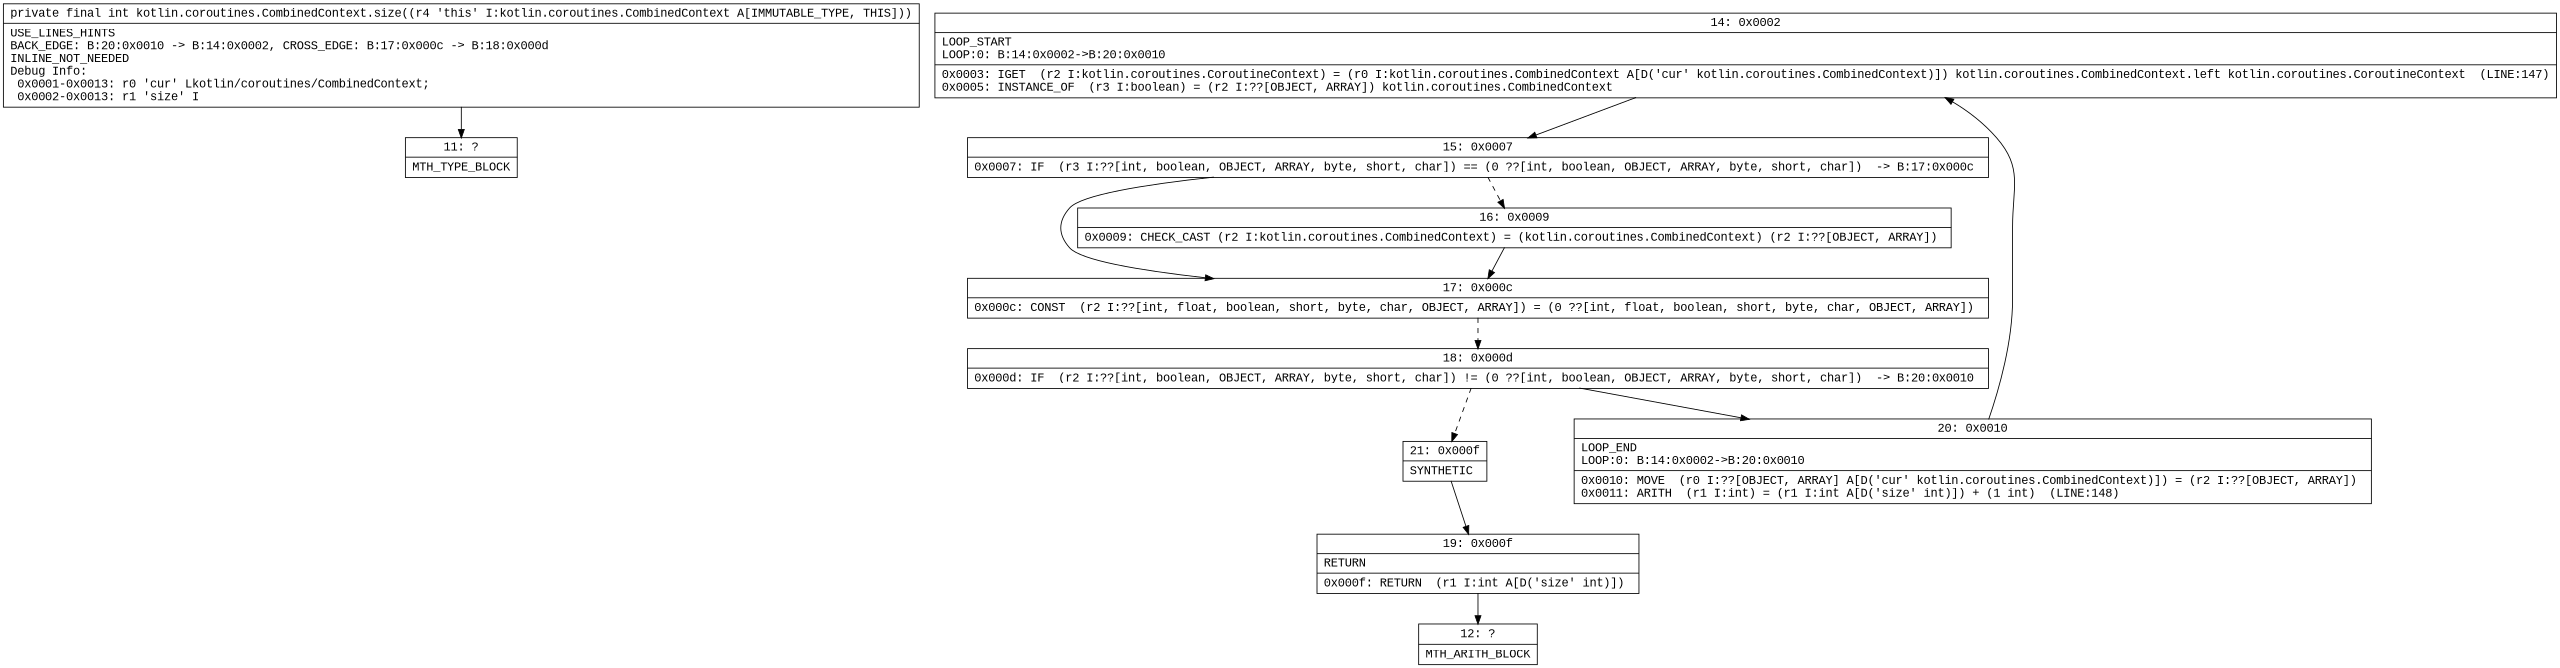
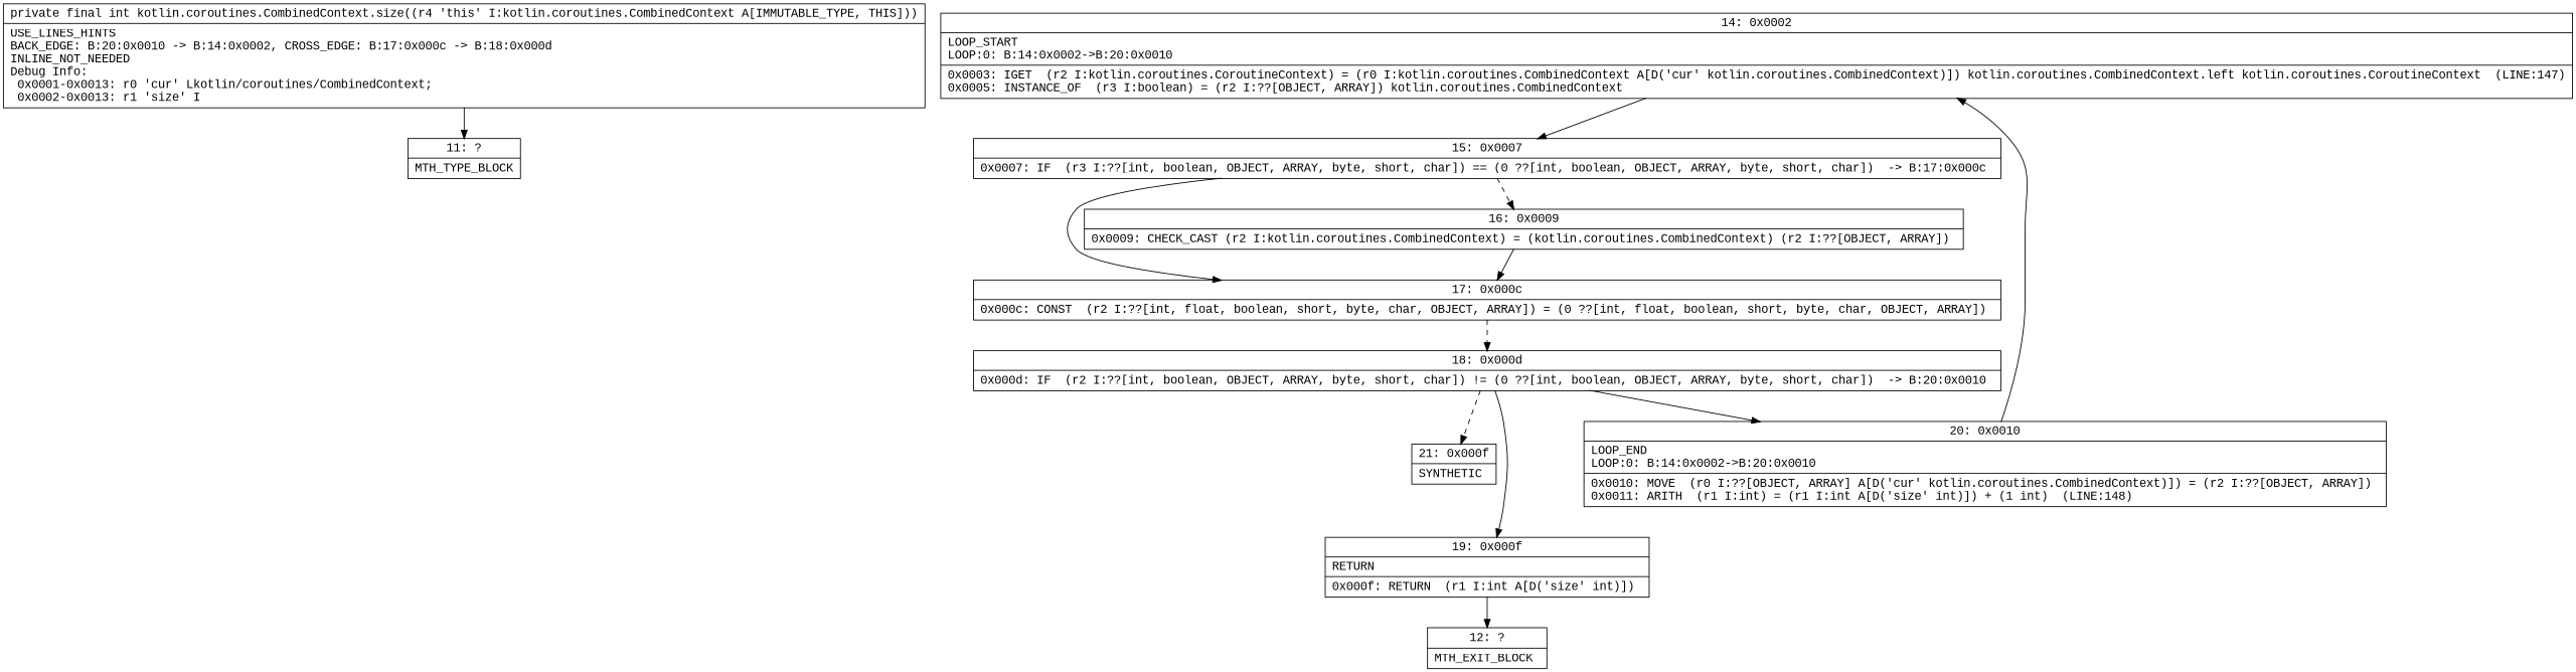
  digraph {
    fontname="Liberation Mono"
    node [fontname="Liberation Mono" shape=record]
    edge [fontname="Liberation Mono"]
    n1 [label="{11\:\ ?|MTH_TYPE_BLOCK\l}"]
    n2 [label="{14\:\ 0x0002|LOOP_START\lLOOP:0: B:14:0x0002\-\>B:20:0x0010\l|0x0003: IGET  (r2 I:kotlin.coroutines.CoroutineContext) = (r0 I:kotlin.coroutines.CombinedContext A[D('cur' kotlin.coroutines.CombinedContext)]) kotlin.coroutines.CombinedContext.left kotlin.coroutines.CoroutineContext  (LINE:147)\l0x0005: INSTANCE_OF  (r3 I:boolean) = (r2 I:??[OBJECT, ARRAY]) kotlin.coroutines.CombinedContext \l}"]
    n3 [label="{15\:\ 0x0007|0x0007: IF  (r3 I:??[int, boolean, OBJECT, ARRAY, byte, short, char]) == (0 ??[int, boolean, OBJECT, ARRAY, byte, short, char])  \-\> B:17:0x000c \l}"]
    n4 [label="{16\:\ 0x0009|0x0009: CHECK_CAST (r2 I:kotlin.coroutines.CombinedContext) = (kotlin.coroutines.CombinedContext) (r2 I:??[OBJECT, ARRAY]) \l}"]
    n5 [label="{17\:\ 0x000c|0x000c: CONST  (r2 I:??[int, float, boolean, short, byte, char, OBJECT, ARRAY]) = (0 ??[int, float, boolean, short, byte, char, OBJECT, ARRAY]) \l}"]
    n6 [label="{18\:\ 0x000d|0x000d: IF  (r2 I:??[int, boolean, OBJECT, ARRAY, byte, short, char]) != (0 ??[int, boolean, OBJECT, ARRAY, byte, short, char])  \-\> B:20:0x0010 \l}"]
    n7 [label="{20\:\ 0x0010|LOOP_END\lLOOP:0: B:14:0x0002\-\>B:20:0x0010\l|0x0010: MOVE  (r0 I:??[OBJECT, ARRAY] A[D('cur' kotlin.coroutines.CombinedContext)]) = (r2 I:??[OBJECT, ARRAY]) \l0x0011: ARITH  (r1 I:int) = (r1 I:int A[D('size' int)]) + (1 int)  (LINE:148)\l}"]
    n8 [label="{21\:\ 0x000f|SYNTHETIC\l}"]
    n9 [label="{19\:\ 0x000f|RETURN\l|0x000f: RETURN  (r1 I:int A[D('size' int)]) \l}"]
-   n10 [label="{12\:\ ?|MTH_ARITH_BLOCK\l}"]
+   n10 [label="{12\:\ ?|MTH_EXIT_BLOCK\l}"]
    n11 [label="{private final int kotlin.coroutines.CombinedContext.size((r4 'this' I:kotlin.coroutines.CombinedContext A[IMMUTABLE_TYPE, THIS]))  | USE_LINES_HINTS\lBACK_EDGE: B:20:0x0010 \-\> B:14:0x0002, CROSS_EDGE: B:17:0x000c \-\> B:18:0x000d\lINLINE_NOT_NEEDED\lDebug Info:\l  0x0001\-0x0013: r0 'cur' Lkotlin\/coroutines\/CombinedContext;\l  0x0002\-0x0013: r1 'size' I\l}"]
    n2 -> n3
    n3 -> n4 [style=dashed]
    n3 -> n5
    n4 -> n5
    n5 -> n6 [style=dashed]
    n6 -> n7
    n6 -> n8 [style=dashed]
    n7 -> n2
-   n8 -> n9
+   n6 -> n9
    n9 -> n10
    n11 -> n1
  }
